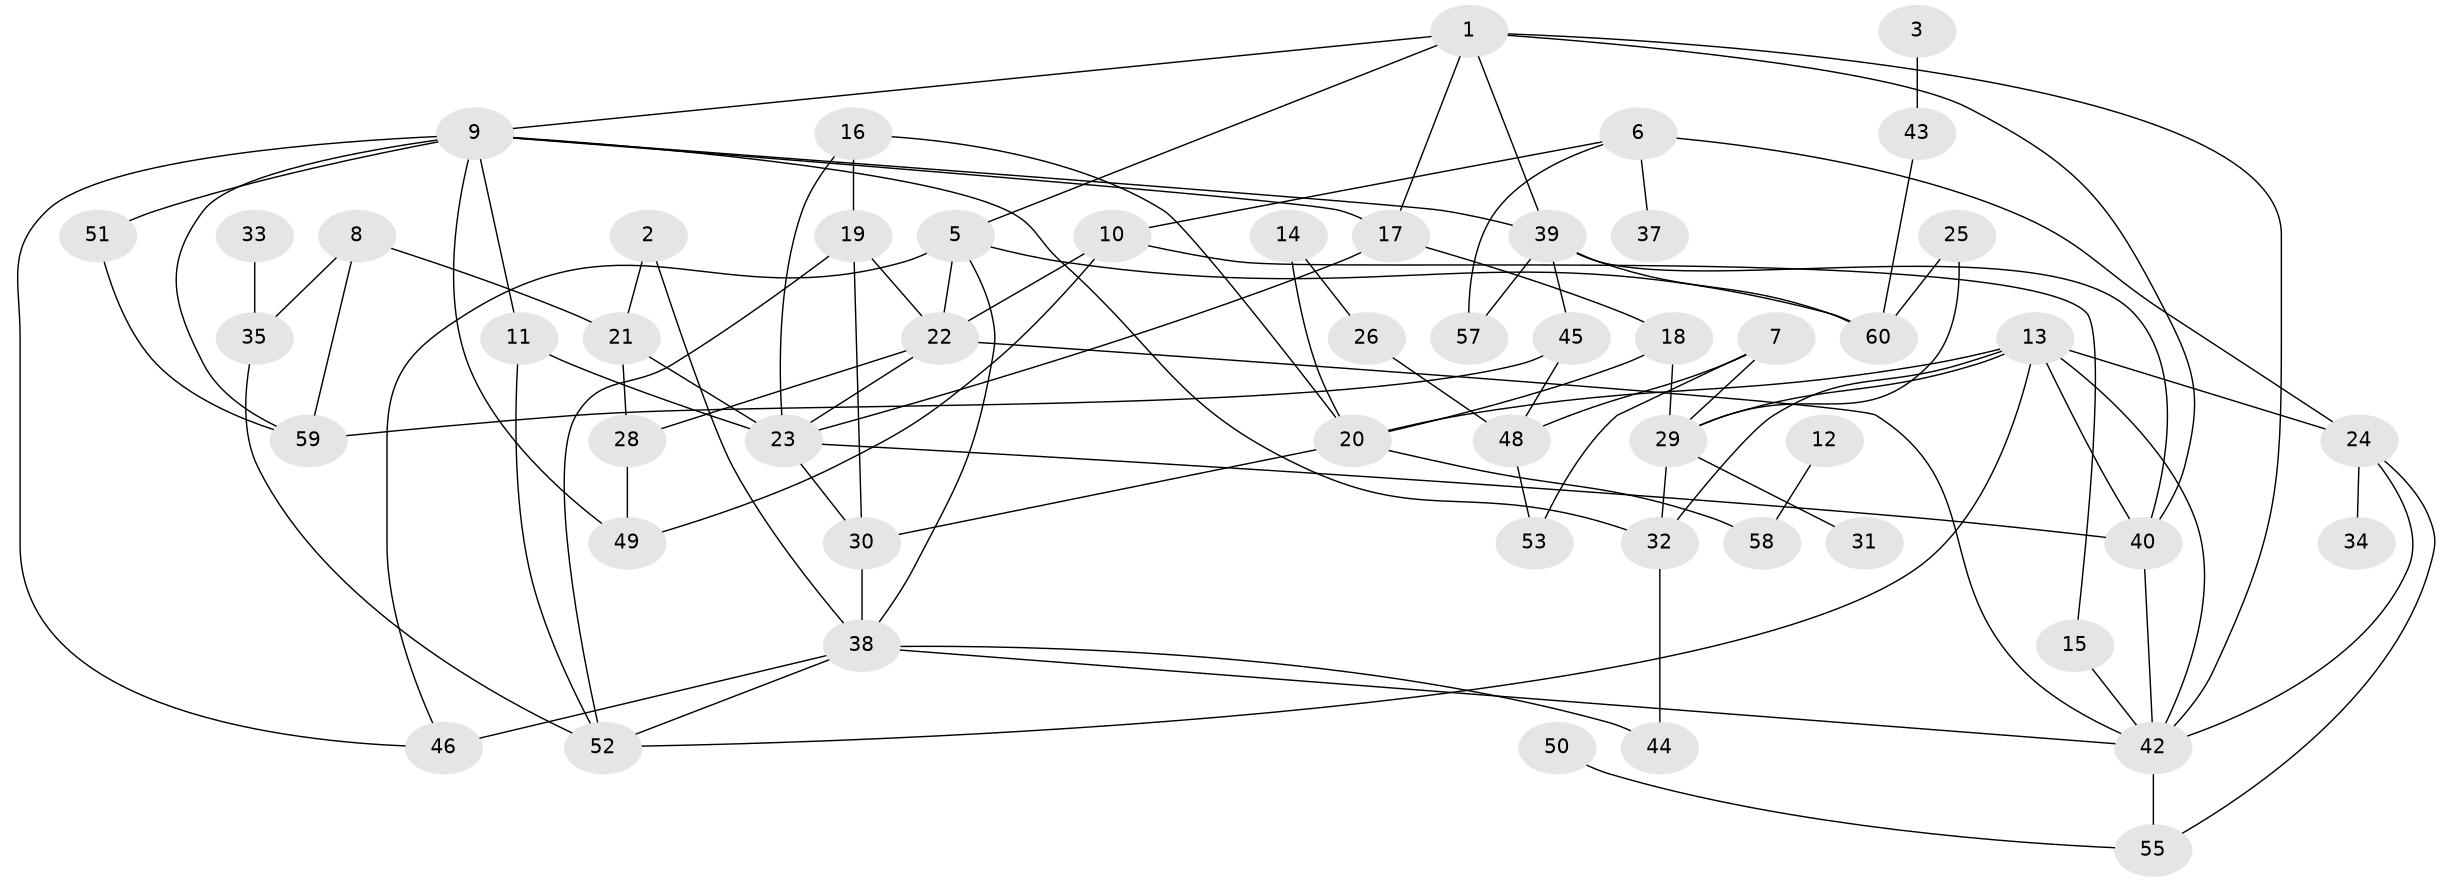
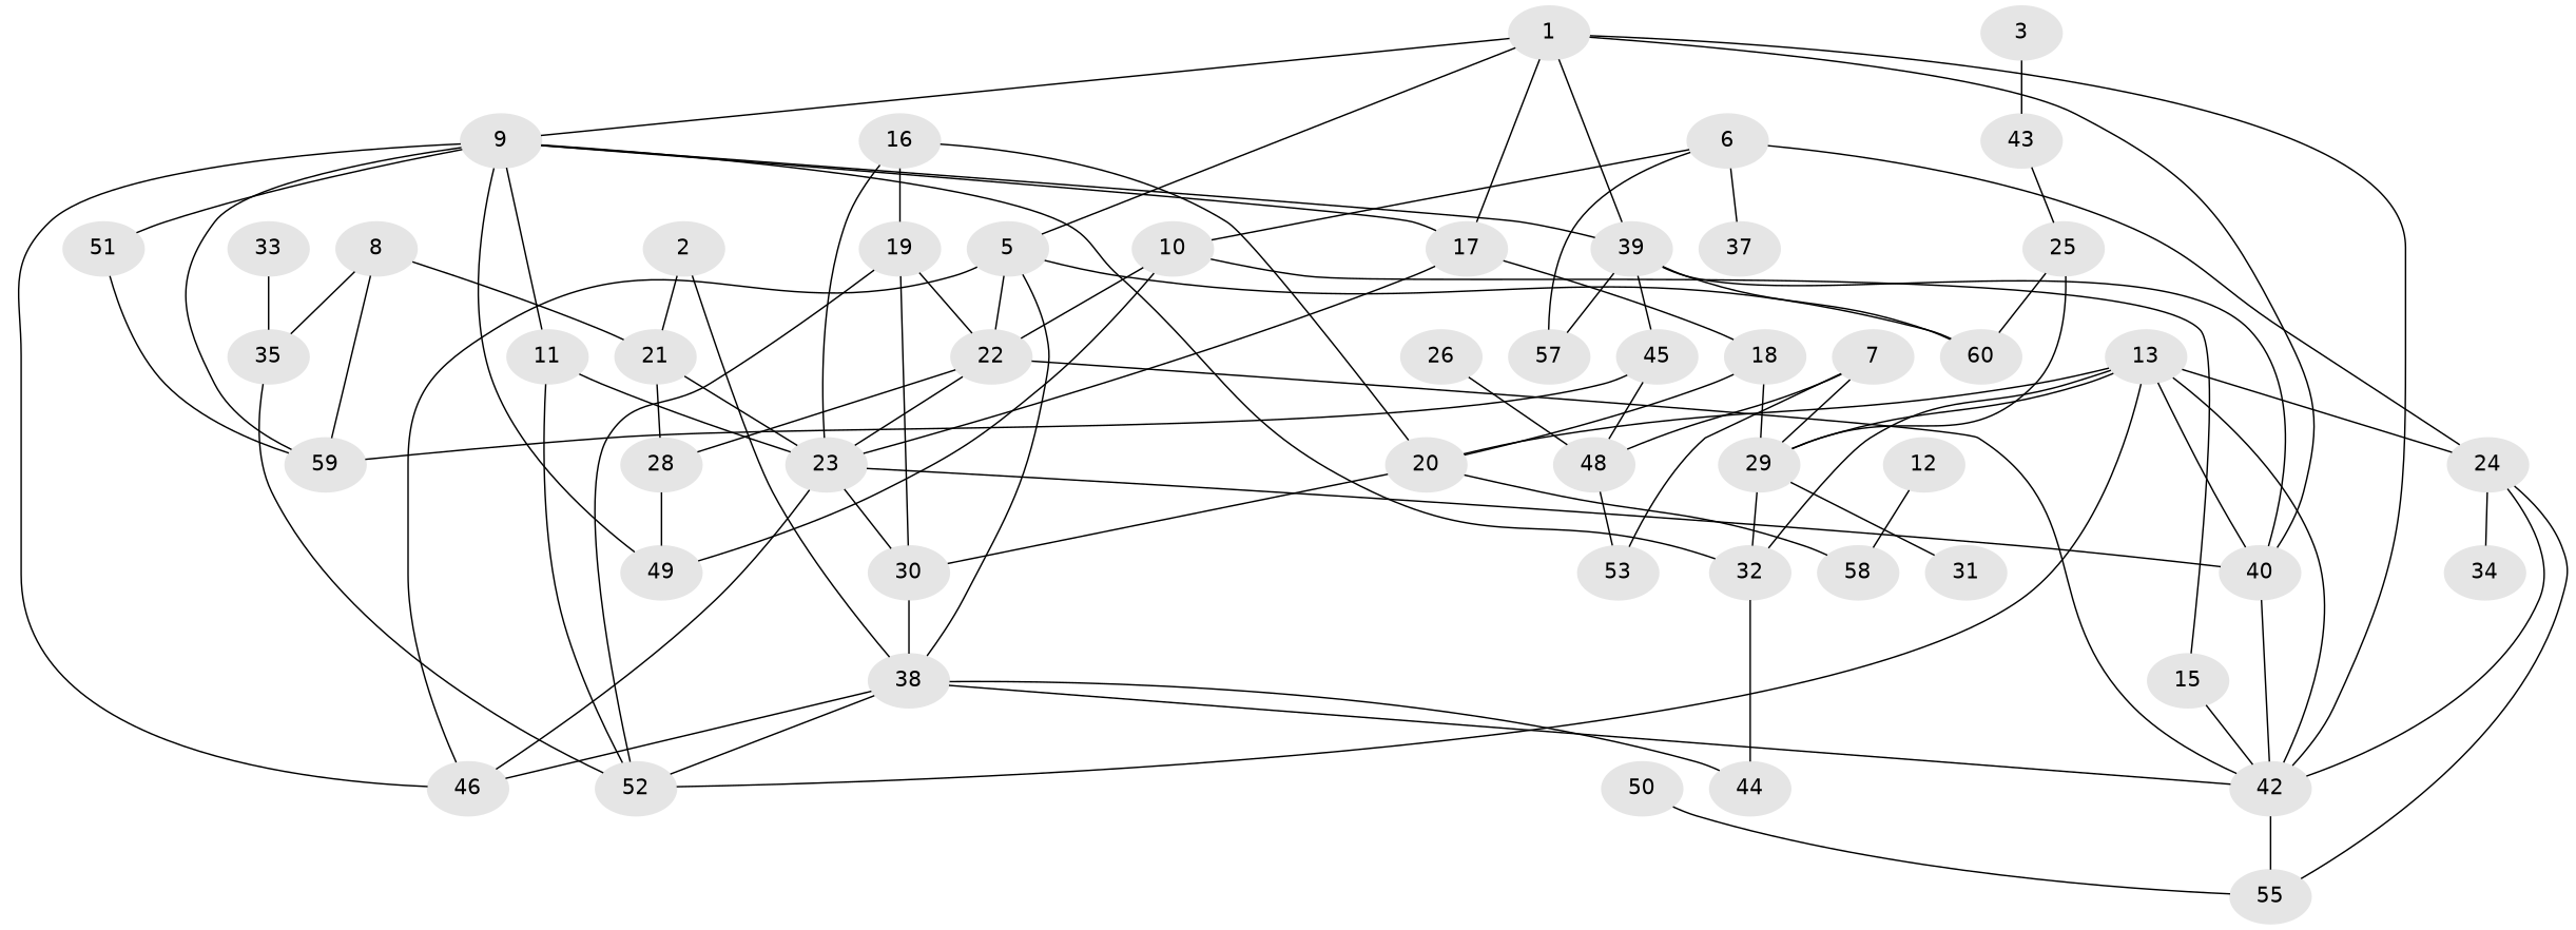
  graph {
    fontname="DejaVu Sans"
    node [color=gray90 fontname="DejaVu Sans" style=filled]
    edge [fontname="DejaVu Sans" weight=1.0]
    1
    5
    9
    17
    39
    40
    42
    22
    38
    46
    60
    59
    11
    32
    49
    51
    23
    18
    57
    45
    55
    2
    21
    28
    30
    3
    43
    52
    44
    6
    10
    24
    37
    15
    34
    7
    29
    48
    53
    31
    8
    35
    12
    58
    13
    20
-   14
    26
    16
    19
    25
    33
    50
    1 -- 5
    1 -- 9
    1 -- 17
    1 -- 39
    1 -- 40
    1 -- 42
    5 -- 22
    5 -- 38
    5 -- 46
    5 -- 60
    9 -- 17
    9 -- 39
    9 -- 46
    9 -- 59
    9 -- 11
    9 -- 32
    9 -- 49 [weight=2.0]
    9 -- 51
    17 -- 23
    17 -- 18
    39 -- 40
    39 -- 60
    39 -- 57
    39 -- 45
    40 -- 42
    42 -- 55
    22 -- 42
    22 -- 23
    22 -- 28
    38 -- 42
    38 -- 46
    38 -- 52
    38 -- 44
    11 -- 23
    11 -- 52
    32 -- 44 [weight=2.0]
    51 -- 59
    23 -- 40
+   23 -- 46
    23 -- 30
    18 -- 29
    18 -- 20
    45 -- 59
    45 -- 48
    2 -- 38
    2 -- 21
    21 -- 23
    21 -- 28
    28 -- 49
    30 -- 38
    3 -- 43
-   43 -- 60
+   43 -- 25
    6 -- 57
    6 -- 10
    6 -- 24
    6 -- 37
    10 -- 22
    10 -- 49
    10 -- 15
    24 -- 42
    24 -- 55
    24 -- 34
    15 -- 42
    7 -- 29
    7 -- 48
    7 -- 53
    29 -- 32 [weight=2.0]
    29 -- 31
    48 -- 53
    8 -- 59
    8 -- 21
    8 -- 35
    35 -- 52
    12 -- 58
    13 -- 40
    13 -- 42
    13 -- 32
    13 -- 52
    13 -- 24
    13 -- 29
    13 -- 20
    20 -- 30
    20 -- 58
-   14 -- 20
-   14 -- 26
    26 -- 48
    16 -- 23
    16 -- 20
    16 -- 19
    19 -- 22
    19 -- 30
    19 -- 52
    25 -- 60
    25 -- 29
    33 -- 35
    50 -- 55
  }
